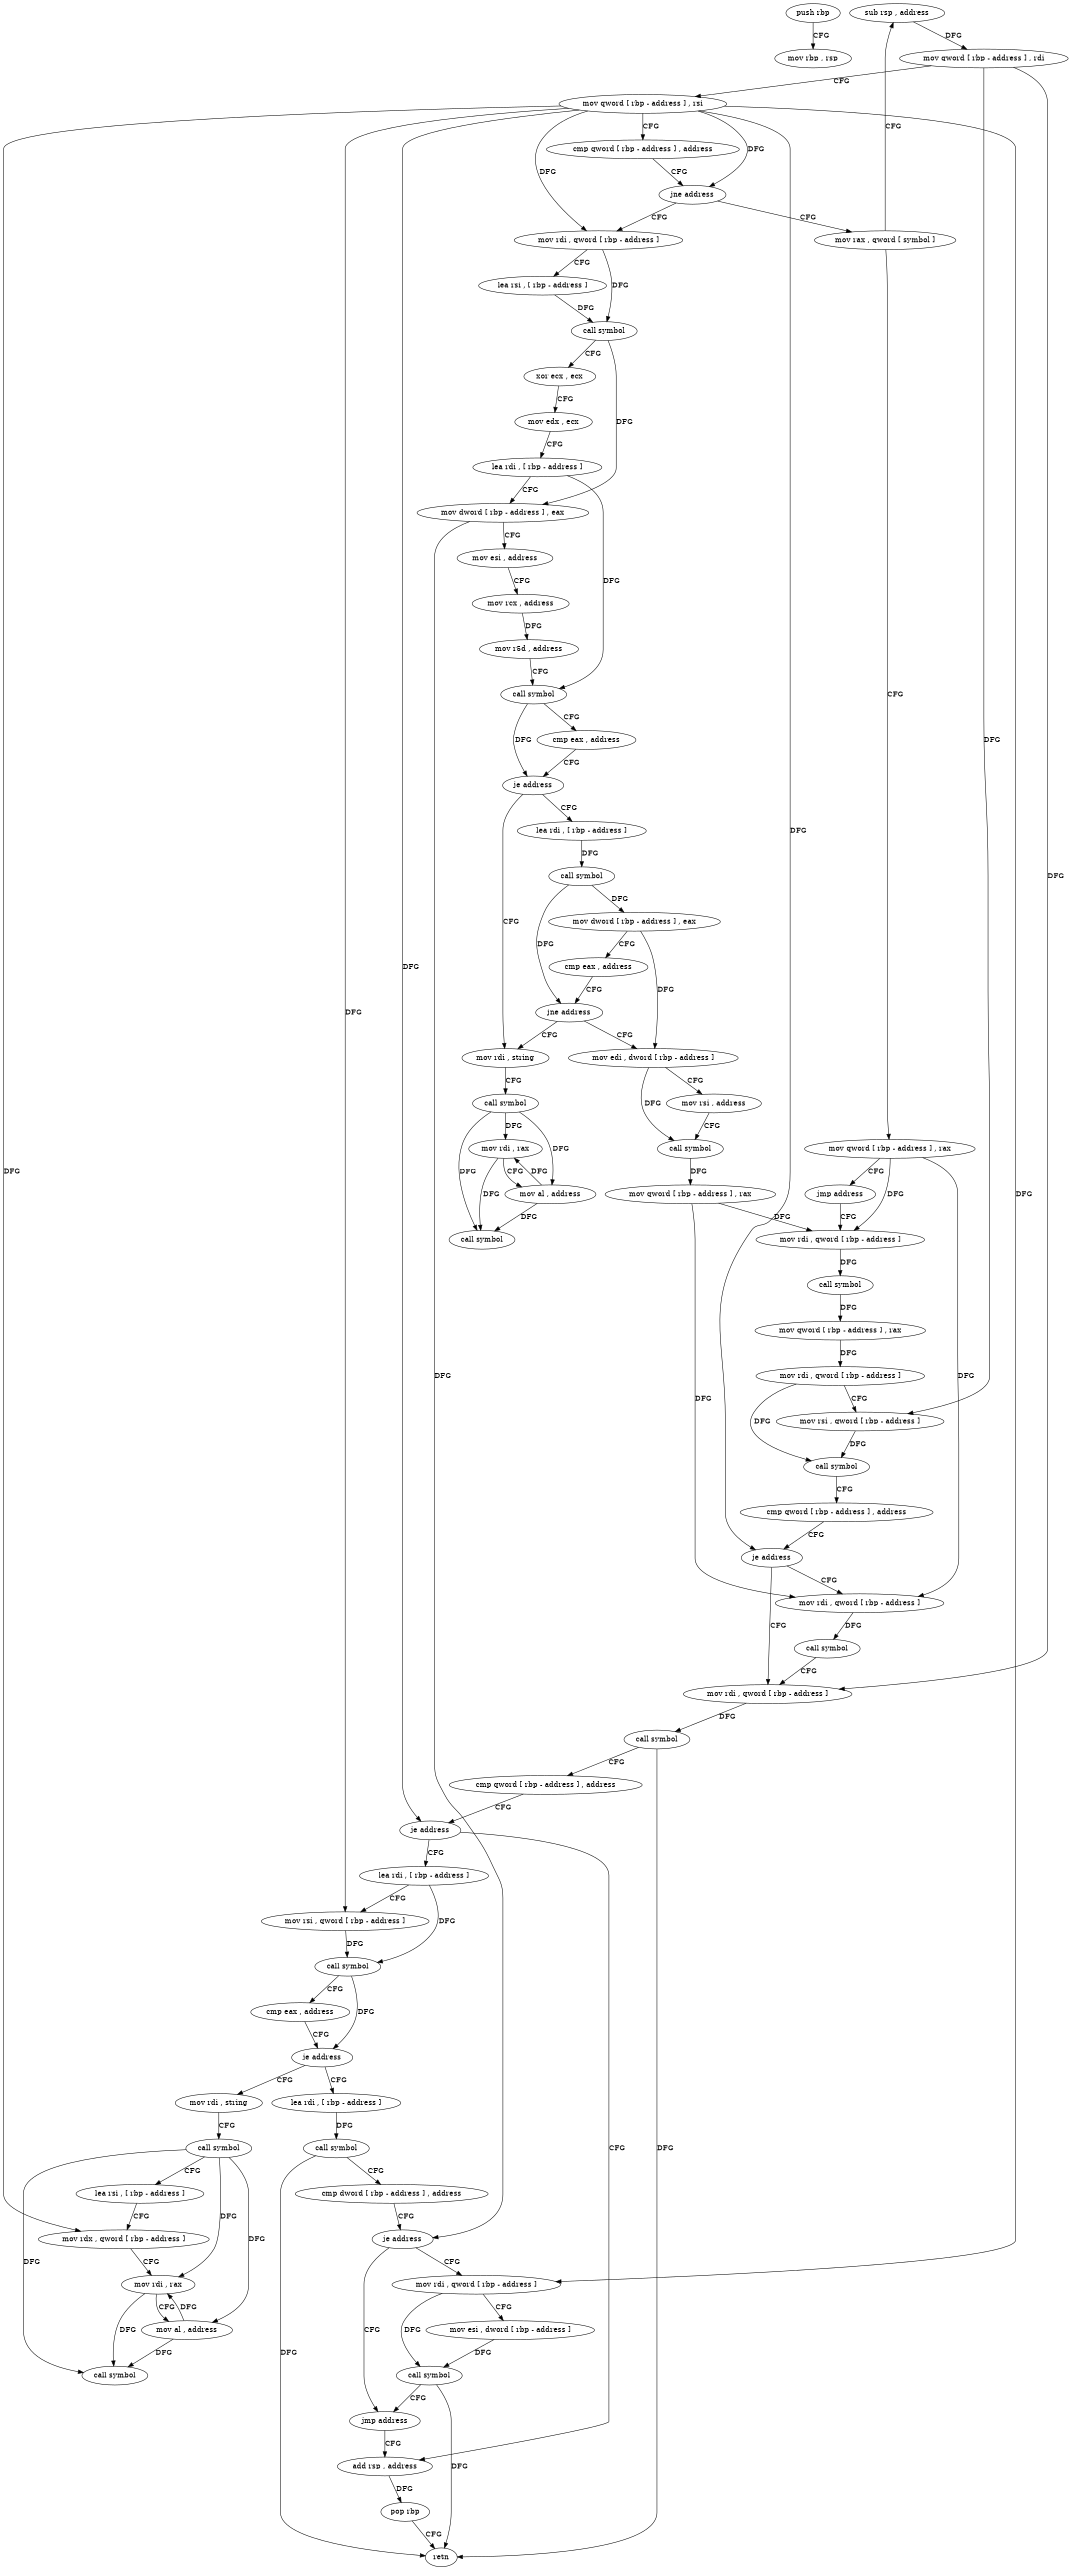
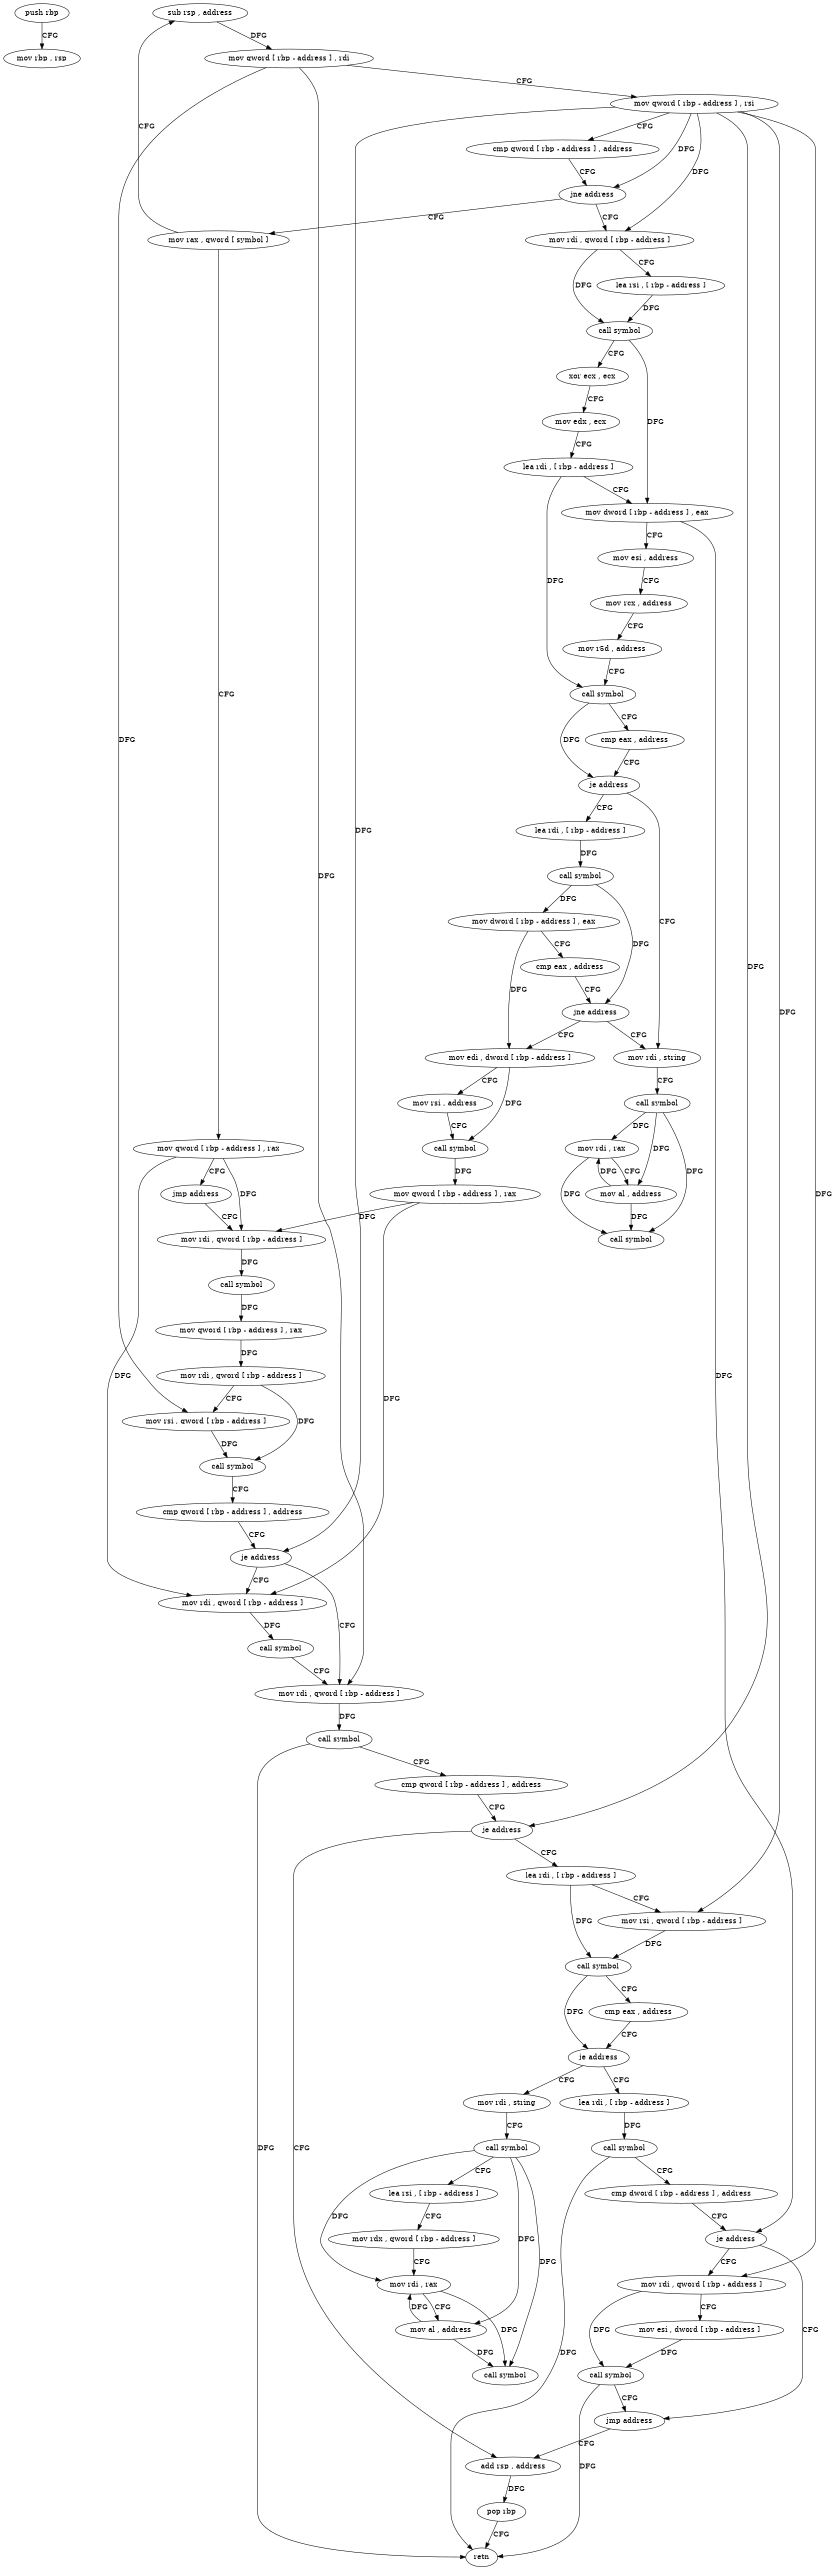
  digraph {
    n1 [label="push rbp"]
    n2 [label="mov rbp , rsp"]
    n3 [label="sub rsp , address"]
    n4 [label="mov qword [ rbp - address ] , rdi"]
    n5 [label="mov qword [ rbp - address ] , rsi"]
    n6 [label="mov rsi , qword [ rbp - address ]"]
    n7 [label="mov rdi , qword [ rbp - address ]"]
    n8 [label="cmp qword [ rbp - address ] , address"]
    n9 [label="jne address"]
    n10 [label="mov rdi , qword [ rbp - address ]"]
    n11 [label="je address"]
    n12 [label="je address"]
    n13 [label="mov rsi , qword [ rbp - address ]"]
    n14 [label="mov rdi , qword [ rbp - address ]"]
    n15 [label="mov rdx , qword [ rbp - address ]"]
    n16 [label="call symbol"]
    n17 [label="call symbol"]
    n18 [label="mov rax , qword [ symbol ]"]
    n19 [label="lea rsi , [ rbp - address ]"]
    n20 [label="call symbol"]
    n21 [label="mov rdi , qword [ rbp - address ]"]
    n22 [label="add rsp , address"]
    n23 [label="lea rdi , [ rbp - address ]"]
    n24 [label="call symbol"]
    n25 [label="mov esi , dword [ rbp - address ]"]
    n26 [label="call symbol"]
    n27 [label="mov rdi , rax"]
    n28 [label="mov qword [ rbp - address ] , rax"]
    n29 [label="xor ecx , ecx"]
    n30 [label="mov dword [ rbp - address ] , eax"]
    n31 [label="jmp address"]
    n32 [label="mov rdi , qword [ rbp - address ]"]
    n33 [label="mov edx , ecx"]
    n34 [label="mov esi , address"]
    n35 [label="je address"]
    n36 [label="lea rdi , [ rbp - address ]"]
    n37 [label="call symbol"]
    n38 [label="cmp eax , address"]
    n39 [label="je address"]
    n40 [label="mov rcx , address"]
    n41 [label="jmp address"]
    n42 [label="mov r5d , address"]
    n43 [label="mov rdi , string"]
    n44 [label="lea rdi , [ rbp - address ]"]
    n45 [label="call symbol"]
    n46 [label="call symbol"]
    n47 [label="mov rdi , rax"]
    n48 [label="mov al , address"]
    n49 [label="call symbol"]
    n50 [label="mov dword [ rbp - address ] , eax"]
    n51 [label="jne address"]
    n52 [label="call symbol"]
    n53 [label="call symbol"]
    n54 [label="mov qword [ rbp - address ] , rax"]
    n55 [label="cmp eax , address"]
    n56 [label="mov edi , dword [ rbp - address ]"]
    n57 [label="mov rsi , address"]
    n58 [label="call symbol"]
    n59 [label="mov qword [ rbp - address ] , rax"]
    n60 [label="mov rdi , qword [ rbp - address ]"]
    n61 [label="cmp qword [ rbp - address ] , address"]
    n62 [label="cmp qword [ rbp - address ] , address"]
    n63 [label=retn]
    n64 [label="pop rbp"]
    n65 [label="cmp eax , address"]
    n66 [label="je address"]
    n67 [label="lea rdi , [ rbp - address ]"]
    n68 [label="mov rdi , string"]
    n69 [label="call symbol"]
    n70 [label="call symbol"]
    n71 [label="cmp dword [ rbp - address ] , address"]
    n72 [label="lea rsi , [ rbp - address ]"]
    n73 [label="mov al , address"]
    n74 [label="call symbol"]
    n1 -> n2 [label=CFG]
    n3 -> n4 [label=DFG]
    n4 -> n5 [label=CFG]
    n4 -> n6 [label=DFG]
    n4 -> n7 [label=DFG]
    n5 -> n8 [label=CFG]
    n5 -> n9 [label=DFG]
    n5 -> n10 [label=DFG]
    n5 -> n11 [label=DFG]
    n5 -> n12 [label=DFG]
    n5 -> n13 [label=DFG]
    n5 -> n14 [label=DFG]
-   n5 -> n15 [label=DFG]
    n6 -> n16 [label=DFG]
    n7 -> n17 [label=DFG]
    n8 -> n9 [label=CFG]
    n9 -> n10 [label=CFG]
    n9 -> n18 [label=CFG]
    n10 -> n19 [label=CFG]
    n10 -> n20 [label=DFG]
    n11 -> n7 [label=CFG]
    n11 -> n21 [label=CFG]
    n12 -> n22 [label=CFG]
    n12 -> n23 [label=CFG]
    n13 -> n24 [label=DFG]
    n14 -> n25 [label=CFG]
    n14 -> n26 [label=DFG]
    n15 -> n27 [label=CFG]
    n16 -> n61 [label=CFG]
    n17 -> n62 [label=CFG]
    n17 -> n63 [label=DFG]
    n18 -> n3 [label=CFG]
    n18 -> n28 [label=CFG]
    n19 -> n20 [label=DFG]
    n20 -> n29 [label=CFG]
    n20 -> n30 [label=DFG]
    n21 -> n53 [label=DFG]
    n22 -> n64 [label=DFG]
    n23 -> n13 [label=CFG]
    n23 -> n24 [label=DFG]
    n24 -> n65 [label=CFG]
    n24 -> n66 [label=DFG]
    n25 -> n26 [label=DFG]
    n26 -> n41 [label=CFG]
    n26 -> n63 [label=DFG]
    n27 -> n73 [label=CFG]
    n27 -> n74 [label=DFG]
    n28 -> n21 [label=DFG]
    n28 -> n31 [label=CFG]
    n28 -> n32 [label=DFG]
    n29 -> n33 [label=CFG]
    n30 -> n34 [label=CFG]
    n30 -> n35 [label=DFG]
    n31 -> n32 [label=CFG]
    n32 -> n52 [label=DFG]
    n33 -> n36 [label=CFG]
    n34 -> n40 [label=CFG]
    n35 -> n14 [label=CFG]
    n35 -> n41 [label=CFG]
    n36 -> n30 [label=CFG]
    n36 -> n37 [label=DFG]
    n37 -> n38 [label=CFG]
    n37 -> n39 [label=DFG]
    n38 -> n39 [label=CFG]
    n39 -> n43 [label=CFG]
    n39 -> n44 [label=CFG]
-   n40 -> n42 [label=DFG]
+   n40 -> n42 [label=CFG]
    n41 -> n22 [label=CFG]
    n42 -> n37 [label=CFG]
    n43 -> n45 [label=CFG]
    n44 -> n46 [label=DFG]
    n45 -> n47 [label=DFG]
    n45 -> n48 [label=DFG]
    n45 -> n49 [label=DFG]
    n46 -> n50 [label=DFG]
    n46 -> n51 [label=DFG]
    n47 -> n48 [label=CFG]
    n47 -> n49 [label=DFG]
    n48 -> n47 [label=DFG]
    n48 -> n49 [label=DFG]
    n50 -> n55 [label=CFG]
    n50 -> n56 [label=DFG]
    n51 -> n43 [label=CFG]
    n51 -> n56 [label=CFG]
    n52 -> n54 [label=DFG]
    n53 -> n7 [label=CFG]
    n54 -> n60 [label=DFG]
    n55 -> n51 [label=CFG]
    n56 -> n57 [label=CFG]
    n56 -> n58 [label=DFG]
    n57 -> n58 [label=CFG]
    n58 -> n59 [label=DFG]
    n59 -> n21 [label=DFG]
    n59 -> n32 [label=DFG]
    n60 -> n6 [label=CFG]
    n60 -> n16 [label=DFG]
    n61 -> n11 [label=CFG]
    n62 -> n12 [label=CFG]
    n64 -> n63 [label=CFG]
    n65 -> n66 [label=CFG]
    n66 -> n67 [label=CFG]
    n66 -> n68 [label=CFG]
    n67 -> n69 [label=DFG]
    n68 -> n70 [label=CFG]
    n69 -> n63 [label=DFG]
    n69 -> n71 [label=CFG]
    n70 -> n27 [label=DFG]
    n70 -> n72 [label=CFG]
    n70 -> n73 [label=DFG]
    n70 -> n74 [label=DFG]
    n71 -> n35 [label=CFG]
    n72 -> n15 [label=CFG]
    n73 -> n27 [label=DFG]
    n73 -> n74 [label=DFG]
  }
